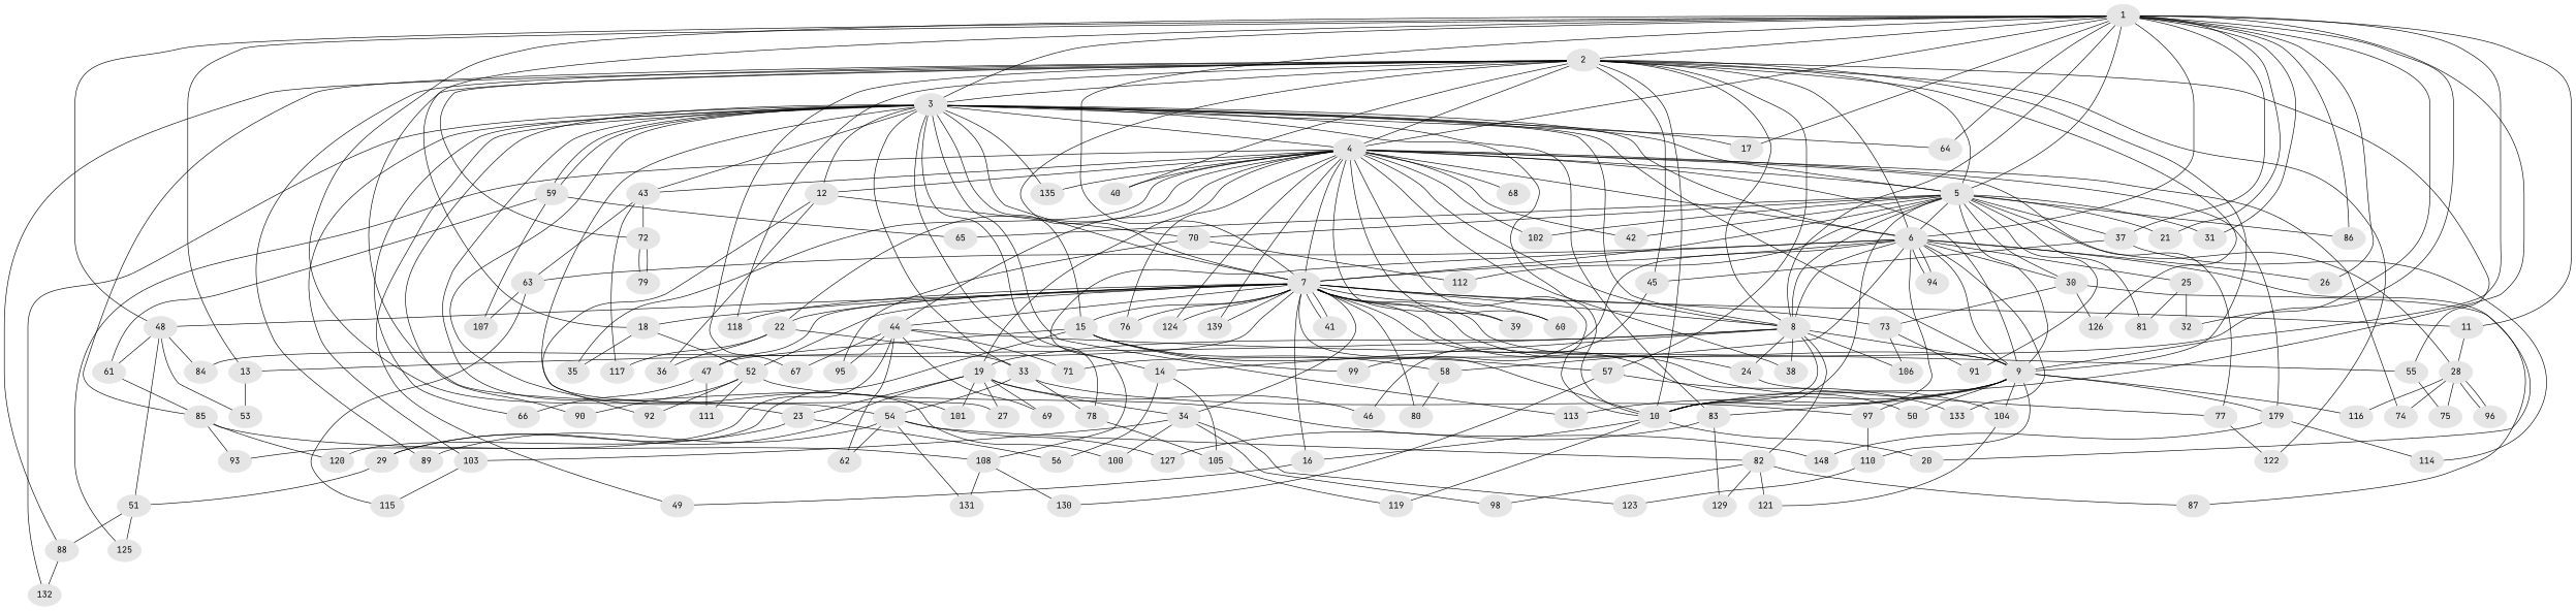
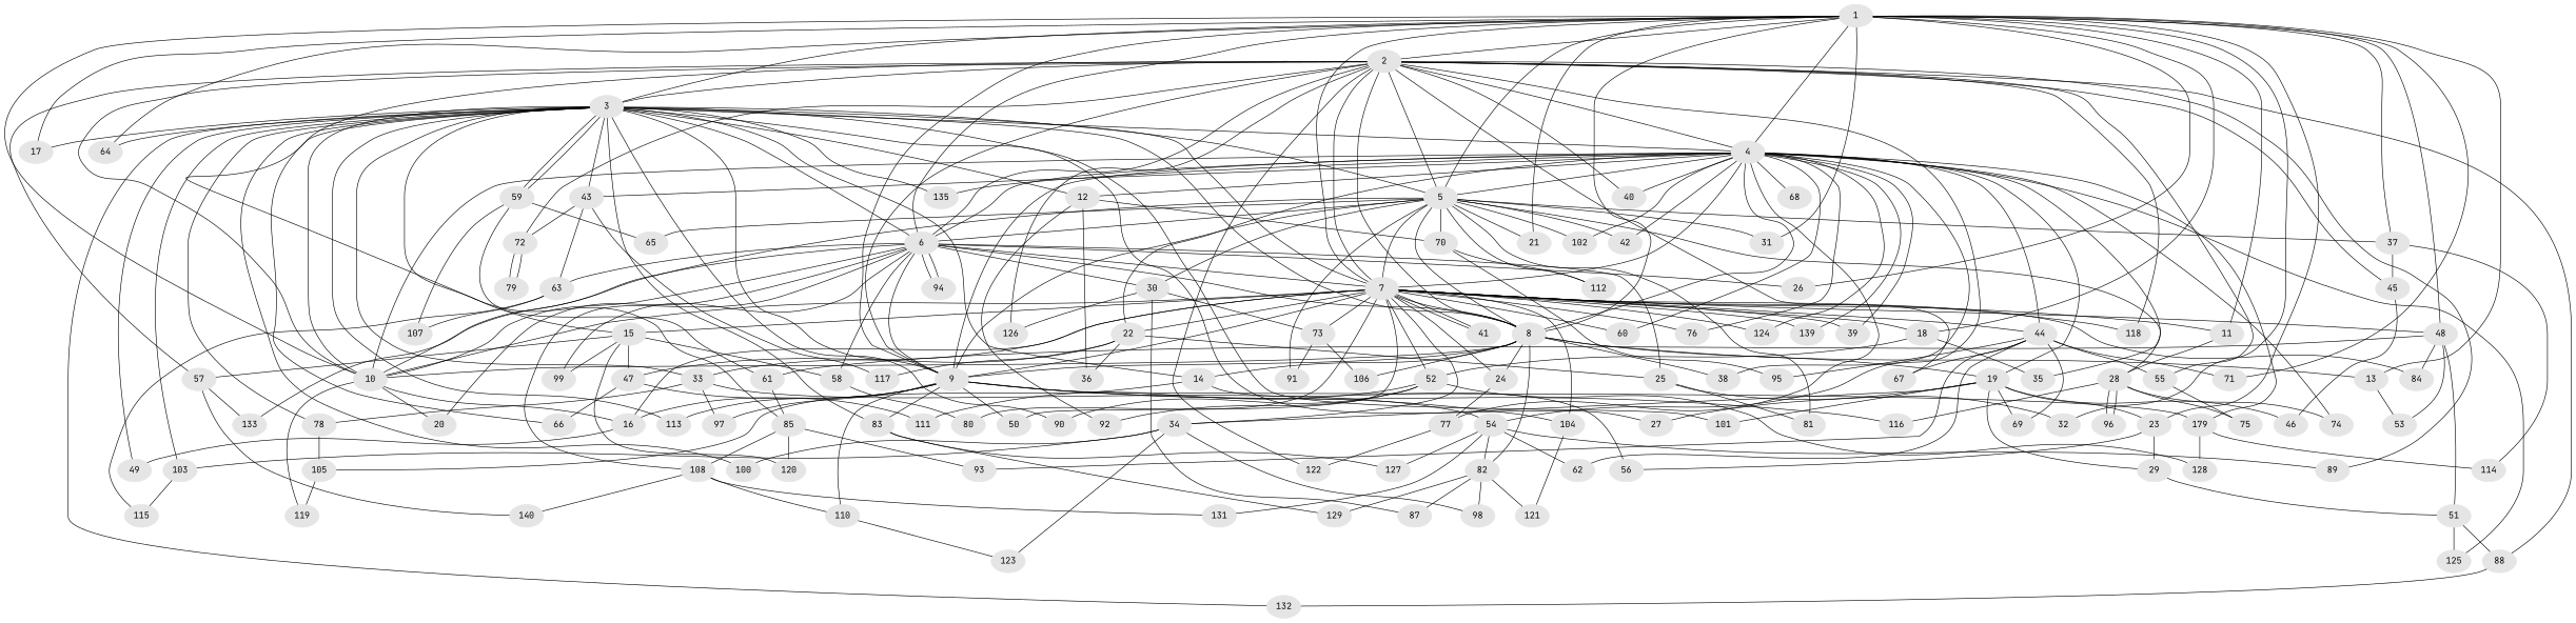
  graph {
    fontname="JetBrains Mono"
    node [color=gray90 fontname="JetBrains Mono" style=filled]
    edge [fontname="JetBrains Mono"]
    1
    2
    3
    4
    5
    6
    7
    8
    9
    10
    11
    13
    17
    18
    21
    23
    26
    31
    32
    37
    48
    64
    71
-   86
    40
    45
    54
    55
    57
    67
    72
    85
    88
    89
    118
    122
    126
    12
    14
    15
    27
    33
    43
    49
    59
    66
    78
    83
    90
    100
    101
    103
    113
    132
    135
    19
    22
    35
    38
    39
    42
    44
    60
    68
    74
    76
    77
    102
    n69 [label=179]
    124
    125
    n72 [label=139]
    28
    30
    65
    70
    81
    91
    112
    20
    25
    58
    63
    94
    99
    108
    133
    16
    24
    34
    41
    47
    50
    52
    73
    80
    84
    104
    82
    106
    97
    110
    116
    119
    53
    56
    29
    114
    51
    61
    46
    62
    127
    131
    75
-   130
+   130 [label=140]
    79
    120
    93
    36
    92
    105
    117
    107
    129
    115
    69
    95
-   128 [label=148]
+   128
    96
    87
    98
    123
    111
    121
    1 -- 2
    1 -- 3
    1 -- 4
    1 -- 5
    1 -- 6
    1 -- 7
    1 -- 8
    1 -- 9
    1 -- 10
    1 -- 11
    1 -- 13
    1 -- 17
    1 -- 18
    1 -- 21
    1 -- 23
    1 -- 26
    1 -- 31
    1 -- 32
    1 -- 37
    1 -- 48
    1 -- 64
    1 -- 71
-   1 -- 86
    2 -- 3
    2 -- 4
    2 -- 5
    2 -- 6
    2 -- 7
    2 -- 8
    2 -- 9
    2 -- 10
    2 -- 40
    2 -- 45
    2 -- 54
    2 -- 55
    2 -- 57
    2 -- 67
    2 -- 72
    2 -- 85
    2 -- 88
    2 -- 89
    2 -- 118
    2 -- 122
    2 -- 126
    3 -- 4
    3 -- 5
    3 -- 6
    3 -- 7
    3 -- 8
    3 -- 9
    3 -- 10
    3 -- 17
    3 -- 64
    3 -- 12
    3 -- 14
    3 -- 15
    3 -- 27
    3 -- 33
    3 -- 43
    3 -- 49
    3 -- 59
    3 -- 59
    3 -- 66
    3 -- 78
    3 -- 83
    3 -- 90
    3 -- 100
    3 -- 101
    3 -- 103
    3 -- 113
    3 -- 132
    3 -- 135
    4 -- 5
    4 -- 6
    4 -- 7
    4 -- 8
    4 -- 9
    4 -- 10
    4 -- 40
    4 -- 12
    4 -- 43
    4 -- 135
    4 -- 19
    4 -- 22
    4 -- 35
    4 -- 38
    4 -- 39
    4 -- 42
    4 -- 44
    4 -- 60
    4 -- 68
    4 -- 74
    4 -- 76
    4 -- 77
    4 -- 102
    4 -- n69
    4 -- 124
    4 -- 125
    4 -- n72
    5 -- 6
    5 -- 7
    5 -- 8
    5 -- 9
    5 -- 10
    5 -- 21
    5 -- 31
    5 -- 37
-   5 -- 86
    5 -- 42
    5 -- 102
    5 -- 28
    5 -- 30
    5 -- 65
    5 -- 70
    5 -- 81
    5 -- 91
    5 -- 112
    6 -- 7
    6 -- 8
    6 -- 9
    6 -- 10
    6 -- 26
    6 -- 30
    6 -- 20
    6 -- 25
    6 -- 58
    6 -- 63
    6 -- 94
    6 -- 94
    6 -- 99
    6 -- 108
    6 -- 133
    7 -- 8
    7 -- 9
    7 -- 10
    7 -- 11
    7 -- 18
    7 -- 48
    7 -- 118
    7 -- 15
    7 -- 22
    7 -- 39
    7 -- 44
    7 -- 60
    7 -- 76
    7 -- 124
    7 -- n72
    7 -- 16
    7 -- 24
    7 -- 34
    7 -- 41
    7 -- 41
    7 -- 47
    7 -- 50
    7 -- 52
    7 -- 73
    7 -- 80
    7 -- 84
    7 -- 104
    8 -- 9
    8 -- 10
    8 -- 13
    8 -- 14
    8 -- 19
    8 -- 38
    8 -- 24
    8 -- 82
    8 -- 106
-   9 -- 10
+   9 -- 16
    9 -- 83
    9 -- 113
    9 -- n69
    9 -- 50
    9 -- 104
    9 -- 97
    9 -- 110
    9 -- 116
    10 -- 20
    10 -- 16
    10 -- 119
    11 -- 28
    13 -- 53
    18 -- 35
    18 -- 52
    23 -- 56
    23 -- 29
    37 -- 45
    37 -- 114
    48 -- 84
    48 -- 53
    48 -- 51
    48 -- 61
    45 -- 46
    54 -- 89
    54 -- 82
    54 -- 62
    54 -- 127
    54 -- 131
    55 -- 75
    57 -- 133
    57 -- 130
    72 -- 79
    72 -- 79
    85 -- 108
    85 -- 120
    85 -- 93
    88 -- 132
    12 -- 70
    12 -- 36
    12 -- 92
    14 -- 56
    14 -- 105
    15 -- 57
    15 -- 58
    15 -- 99
    15 -- 47
    15 -- 120
    33 -- 54
    33 -- 78
    33 -- 97
    43 -- 72
    43 -- 63
    43 -- 117
    59 -- 65
    59 -- 61
    59 -- 107
    78 -- 105
    83 -- 127
    83 -- 129
    103 -- 115
    19 -- 23
    19 -- 27
    19 -- 101
    19 -- 34
    19 -- 29
    19 -- 46
    19 -- 69
    22 -- 33
+   22 -- 25
    22 -- 36
    22 -- 117
    44 -- 71
    44 -- 55
    44 -- 67
    44 -- 62
    44 -- 93
    44 -- 69
    44 -- 95
    77 -- 122
    n69 -- 114
    n69 -- 128
    28 -- 74
    28 -- 116
    28 -- 75
    28 -- 96
    28 -- 96
    30 -- 126
    30 -- 73
    30 -- 87
    70 -- 112
    70 -- 95
    25 -- 32
    25 -- 81
    58 -- 80
    63 -- 107
    63 -- 115
-   97 -- 110
+   108 -- 110
    108 -- 131
    108 -- 130
    16 -- 49
    24 -- 77
    34 -- 100
    34 -- 103
    34 -- 98
    34 -- 123
    47 -- 66
    47 -- 111
    52 -- 90
    52 -- 92
    52 -- 128
    52 -- 111
    73 -- 91
    73 -- 106
    104 -- 121
    82 -- 129
    82 -- 87
    82 -- 98
    82 -- 121
    110 -- 123
    29 -- 51
    51 -- 88
    51 -- 125
    61 -- 85
    105 -- 119
  }
